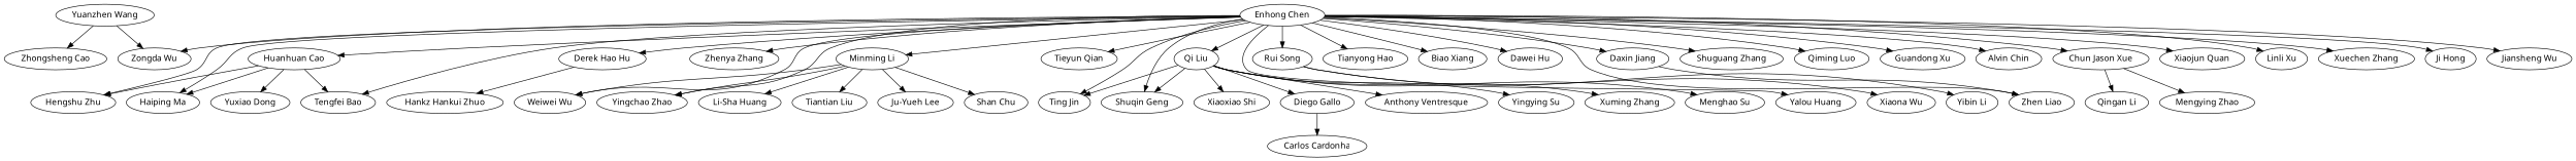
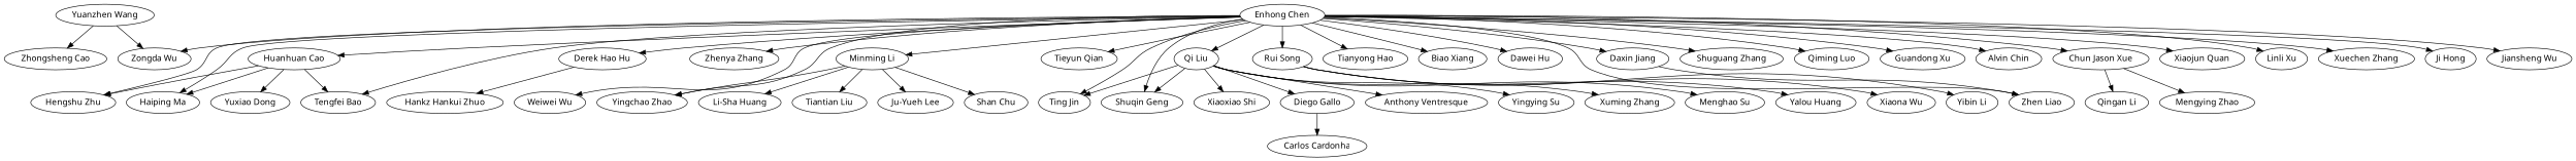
  strict digraph {
    fontname="Noto Sans"
    node [fontname="Noto Sans"]
    edge [fontname="Noto Sans"]
    "Enhong Chen"
    "Huanhuan Cao"
    "Derek Hao Hu"
    "Zhenya Zhang"
    "Minming Li"
    "Weiwei Wu"
    "Tieyun Qian"
    "Zongda Wu"
    "Qi Liu"
    "Yalou Huang"
    "Tianyong Hao"
    "Biao Xiang"
    "Dawei Hu"
    "Daxin Jiang"
    "Shuguang Zhang"
    "Rui Song"
    "Yingchao Zhao"
    "Zhen Liao"
    "Hengshu Zhu"
    "Ting Jin"
    "Haiping Ma"
    "Qiming Luo"
    "Guandong Xu"
    "Alvin Chin"
    "Chun Jason Xue"
    "Xiaojun Quan"
    "Linli Xu"
    "Xuechen Zhang"
    "Tengfei Bao"
    "Ji Hong"
    "Jiansheng Wu"
    "Shuqin Geng"
    "Yuxiao Dong"
    "Hankz Hankui Zhuo"
    "Li-Sha Huang"
    "Tiantian Liu"
    "Ju-Yueh Lee"
    "Shan Chu"
    "Yuanzhen Wang"
    "Zhongsheng Cao"
    "Xiaoxiao Shi"
    "Diego Gallo"
    "Anthony Ventresque"
    "Yingying Su"
    "Xuming Zhang"
    "Menghao Su"
    "Xiaona Wu"
    "Yibin Li"
    "Qingan Li"
    "Mengying Zhao"
    "Carlos Cardonha"
    "Enhong Chen" -> "Huanhuan Cao"
    "Enhong Chen" -> "Derek Hao Hu"
    "Enhong Chen" -> "Zhenya Zhang"
    "Enhong Chen" -> "Minming Li"
    "Enhong Chen" -> "Weiwei Wu"
    "Enhong Chen" -> "Tieyun Qian"
    "Enhong Chen" -> "Zongda Wu"
    "Enhong Chen" -> "Qi Liu"
-   "Enhong Chen" -> "Yalou Huang"
+   "Rui Song" -> "Yalou Huang"
    "Enhong Chen" -> "Tianyong Hao"
    "Enhong Chen" -> "Biao Xiang"
    "Enhong Chen" -> "Dawei Hu"
    "Enhong Chen" -> "Daxin Jiang"
    "Enhong Chen" -> "Shuguang Zhang"
    "Enhong Chen" -> "Rui Song"
    "Enhong Chen" -> "Yingchao Zhao"
    "Enhong Chen" -> "Zhen Liao"
    "Enhong Chen" -> "Hengshu Zhu"
    "Enhong Chen" -> "Ting Jin"
    "Enhong Chen" -> "Haiping Ma"
    "Enhong Chen" -> "Qiming Luo"
    "Enhong Chen" -> "Guandong Xu"
    "Enhong Chen" -> "Alvin Chin"
    "Enhong Chen" -> "Chun Jason Xue"
    "Enhong Chen" -> "Xiaojun Quan"
    "Enhong Chen" -> "Linli Xu"
    "Enhong Chen" -> "Xuechen Zhang"
    "Enhong Chen" -> "Tengfei Bao"
    "Enhong Chen" -> "Ji Hong"
    "Enhong Chen" -> "Jiansheng Wu"
    "Enhong Chen" -> "Shuqin Geng"
    "Huanhuan Cao" -> "Hengshu Zhu"
    "Huanhuan Cao" -> "Haiping Ma"
    "Huanhuan Cao" -> "Tengfei Bao"
    "Huanhuan Cao" -> "Yuxiao Dong"
    "Derek Hao Hu" -> "Hankz Hankui Zhuo"
-   "Minming Li" -> "Weiwei Wu"
    "Minming Li" -> "Yingchao Zhao"
    "Minming Li" -> "Li-Sha Huang"
    "Minming Li" -> "Tiantian Liu"
    "Minming Li" -> "Ju-Yueh Lee"
    "Minming Li" -> "Shan Chu"
    "Qi Liu" -> "Ting Jin"
    "Qi Liu" -> "Shuqin Geng"
    "Qi Liu" -> "Xiaoxiao Shi"
    "Qi Liu" -> "Diego Gallo"
    "Qi Liu" -> "Anthony Ventresque"
    "Qi Liu" -> "Yingying Su"
    "Qi Liu" -> "Xuming Zhang"
    "Qi Liu" -> "Menghao Su"
    "Daxin Jiang" -> "Zhen Liao"
    "Rui Song" -> "Xiaona Wu"
    "Rui Song" -> "Yibin Li"
    "Chun Jason Xue" -> "Qingan Li"
    "Chun Jason Xue" -> "Mengying Zhao"
    "Yuanzhen Wang" -> "Zongda Wu"
    "Yuanzhen Wang" -> "Zhongsheng Cao"
    "Diego Gallo" -> "Carlos Cardonha"
  }
